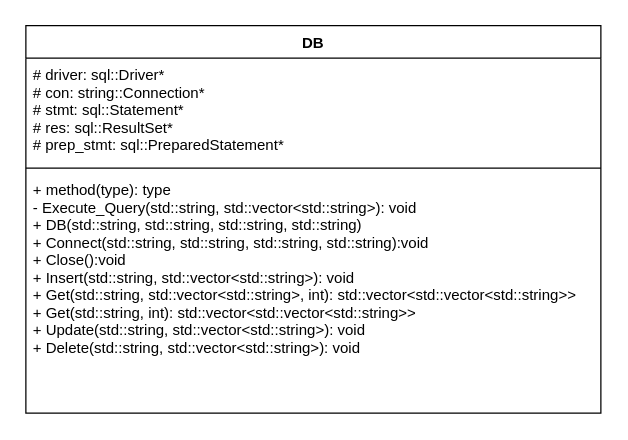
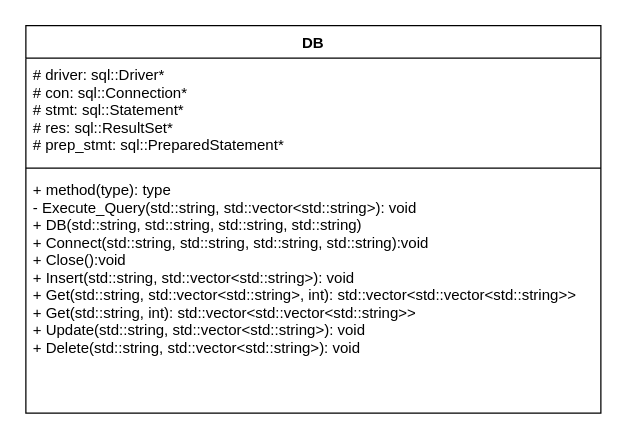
  <mxCell id="0" />
  <mxCell id="1" parent="0" />
  <mxCell id="2" value="DB" style="swimlane;fontStyle=1;align=center;verticalAlign=top;childLayout=stackLayout;horizontal=1;startSize=26;horizontalStack=0;resizeParent=1;resizeParentMax=0;resizeLast=0;collapsible=1;marginBottom=0;" vertex="1" parent="1"><mxGeometry x="20" y="20" width="460" height="310" as="geometry" /></mxCell>
- <mxCell id="3" value="# driver: sql::Driver*&#10;# con: string::Connection*&#10;# stmt: sql::Statement*&#10;# res: sql::ResultSet*&#10;# prep_stmt: sql::PreparedStatement* " style="text;strokeColor=none;fillColor=none;align=left;verticalAlign=top;spacingLeft=4;spacingRight=4;overflow=hidden;rotatable=0;points=[[0,0.5],[1,0.5]];portConstraint=eastwest;" vertex="1" parent="2"><mxGeometry y="26" width="460" height="84" as="geometry" /></mxCell>
+ <mxCell id="3" value="# driver: sql::Driver*&#10;# con: sql::Connection*&#10;# stmt: sql::Statement*&#10;# res: sql::ResultSet*&#10;# prep_stmt: sql::PreparedStatement* " style="text;strokeColor=none;fillColor=none;align=left;verticalAlign=top;spacingLeft=4;spacingRight=4;overflow=hidden;rotatable=0;points=[[0,0.5],[1,0.5]];portConstraint=eastwest;" vertex="1" parent="2"><mxGeometry y="26" width="460" height="84" as="geometry" /></mxCell>
  <mxCell id="4" value="" style="line;strokeWidth=1;fillColor=none;align=left;verticalAlign=middle;spacingTop=-1;spacingLeft=3;spacingRight=3;rotatable=0;labelPosition=right;points=[];portConstraint=eastwest;" vertex="1" parent="2"><mxGeometry y="110" width="460" height="8" as="geometry" /></mxCell>
  <mxCell id="5" value="+ method(type): type&#10;- Execute_Query(std::string, std::vector&lt;std::string&gt;): void&#10;+ DB(std::string, std::string, std::string, std::string)&#10;+ Connect(std::string, std::string, std::string, std::string):void&#10;+ Close():void&#10;+ Insert(std::string, std::vector&lt;std::string&gt;): void&#10;+ Get(std::string, std::vector&lt;std::string&gt;, int): std::vector&lt;std::vector&lt;std::string&gt;&gt;&#10;+ Get(std::string, int): std::vector&lt;std::vector&lt;std::string&gt;&gt;&#10;+ Update(std::string, std::vector&lt;std::string&gt;): void&#10;+ Delete(std::string, std::vector&lt;std::string&gt;): void&#10;" style="text;strokeColor=none;fillColor=none;align=left;verticalAlign=top;spacingLeft=4;spacingRight=4;overflow=hidden;rotatable=0;points=[[0,0.5],[1,0.5]];portConstraint=eastwest;" vertex="1" parent="2"><mxGeometry y="118" width="460" height="192" as="geometry" /></mxCell>
